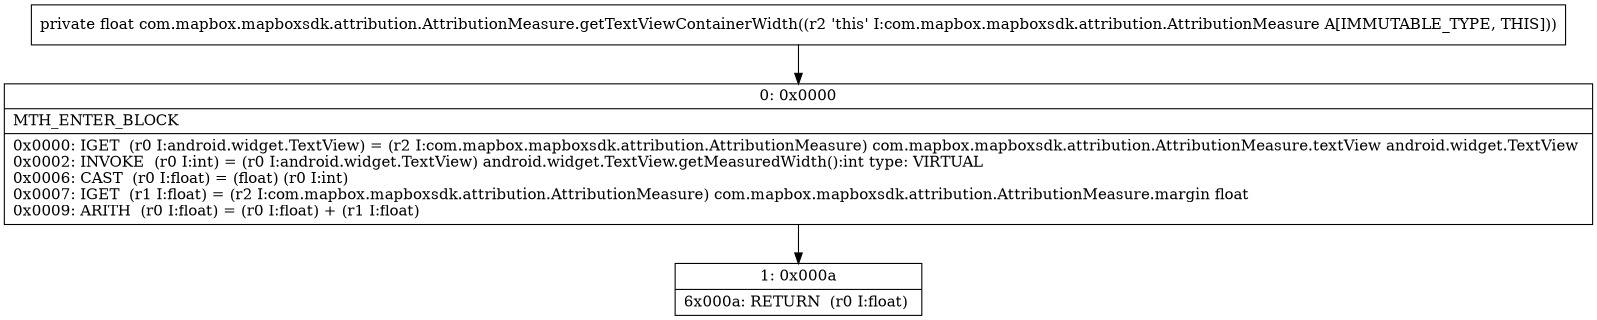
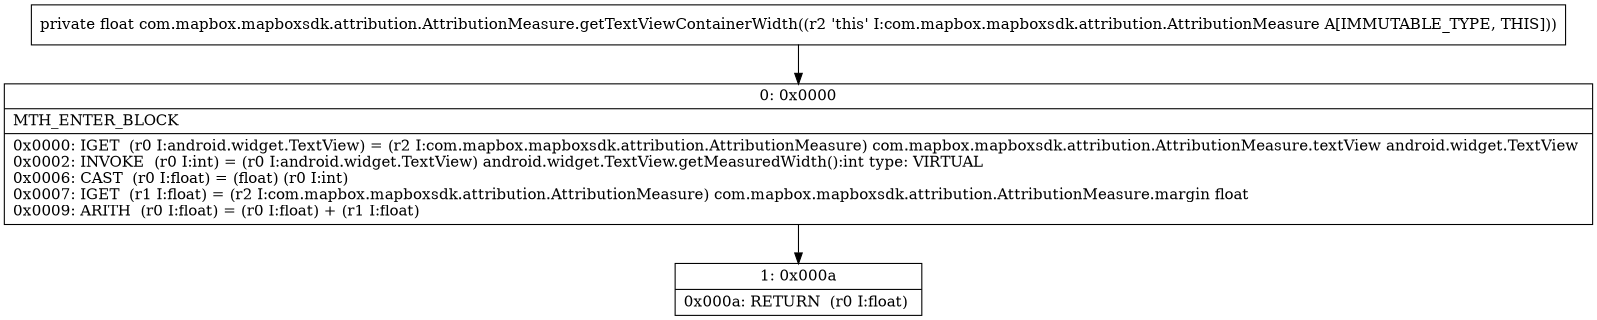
  digraph {
    node [shape=record]
    n1 [label="{0\:\ 0x0000|MTH_ENTER_BLOCK\l|0x0000: IGET  (r0 I:android.widget.TextView) = (r2 I:com.mapbox.mapboxsdk.attribution.AttributionMeasure) com.mapbox.mapboxsdk.attribution.AttributionMeasure.textView android.widget.TextView \l0x0002: INVOKE  (r0 I:int) = (r0 I:android.widget.TextView) android.widget.TextView.getMeasuredWidth():int type: VIRTUAL \l0x0006: CAST  (r0 I:float) = (float) (r0 I:int) \l0x0007: IGET  (r1 I:float) = (r2 I:com.mapbox.mapboxsdk.attribution.AttributionMeasure) com.mapbox.mapboxsdk.attribution.AttributionMeasure.margin float \l0x0009: ARITH  (r0 I:float) = (r0 I:float) + (r1 I:float) \l}"]
-   n2 [label="{1\:\ 0x000a|6x000a: RETURN  (r0 I:float) \l}"]
+   n2 [label="{1\:\ 0x000a|0x000a: RETURN  (r0 I:float) \l}"]
    n3 [label="{private float com.mapbox.mapboxsdk.attribution.AttributionMeasure.getTextViewContainerWidth((r2 'this' I:com.mapbox.mapboxsdk.attribution.AttributionMeasure A[IMMUTABLE_TYPE, THIS])) }"]
    n1 -> n2
    n3 -> n1
  }
